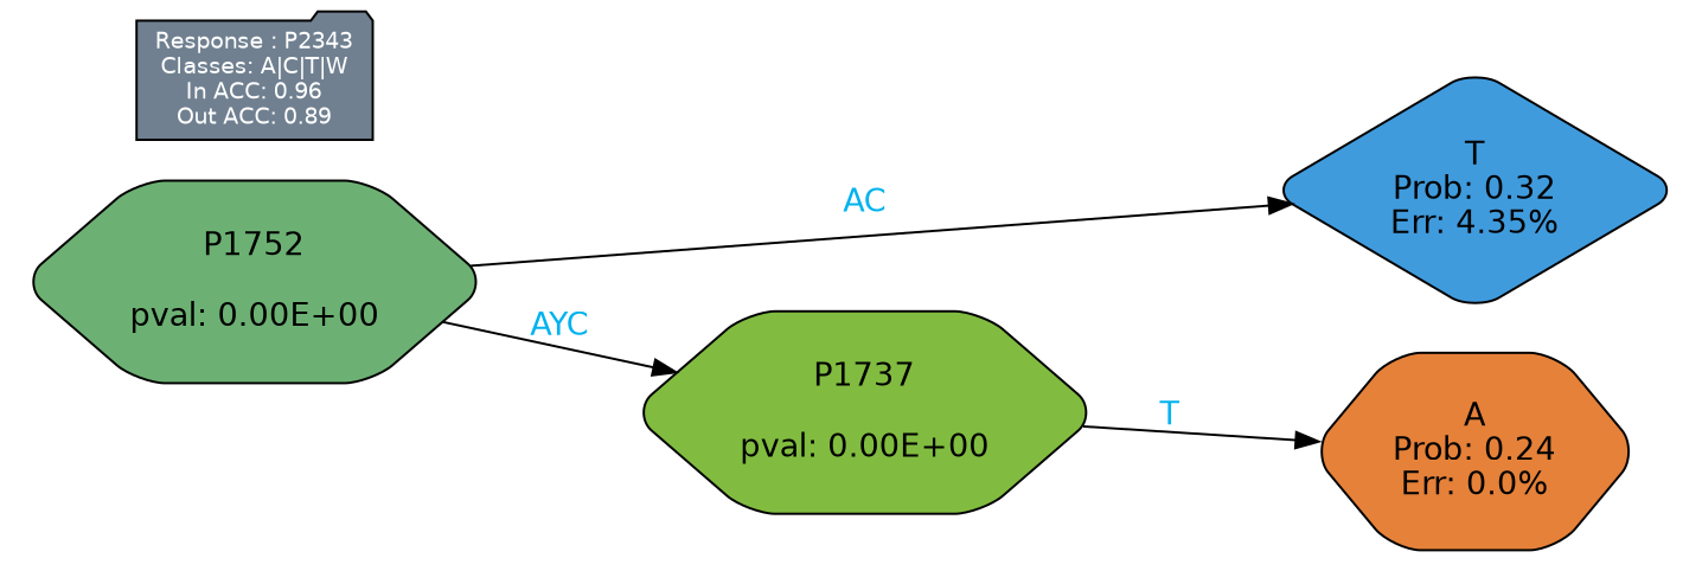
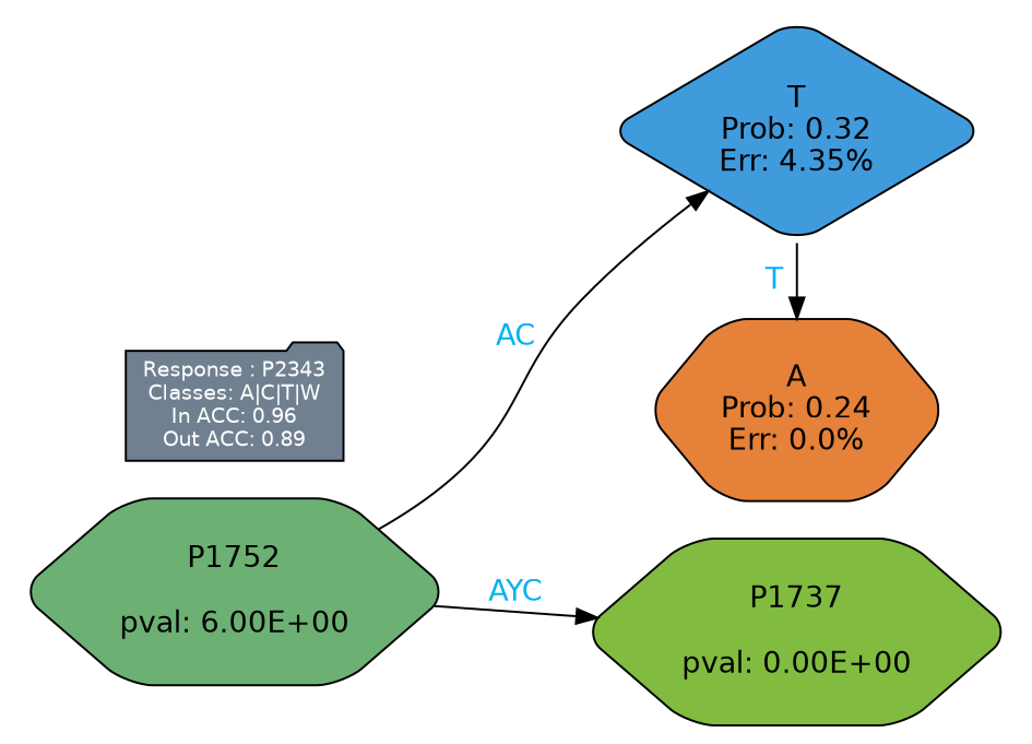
  digraph {
    rankdir=LR
    ranksep=equally
    splines=polylines
    node [color=black fontname=helvetica shape=hexagon style="filled, rounded"]
    edge [fontcolor=deepskyblue2 fontname=helvetica]
    n1 [fillcolor="#409bdd" label="T\nProb: 0.32\nErr: 4.35%" shape=diamond]
    n2 [fillcolor="#e58139" label="A\nProb: 0.24\nErr: 0.0%"]
    n3 [align=left fillcolor=slategray fontcolor=white fontsize=10 label="Response : P2343\nClasses: A|C|T|W\nIn ACC: 0.96\nOut ACC: 0.89\n" shape=folder style=filled]
-   n4 [fillcolor="#6cb173" label="P1752\n\npval: 0.00E+00"]
+   n4 [fillcolor="#6cb173" label="P1752\n\npval: 6.00E+00"]
    n5 [fillcolor="#81bc40" label="P1737\n\npval: 0.00E+00"]
    subgraph sub_1 {
      rank=same
      n1
      n2
    }
    subgraph sub_2 {
      rank=same
      n3
      n4
    }
    n4 -> n1 [label=AC]
    n4 -> n5 [label=AYC]
-   n5 -> n2 [label=T]
+   n1 -> n2 [label=T]
  }
